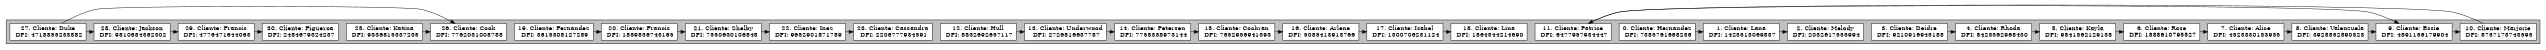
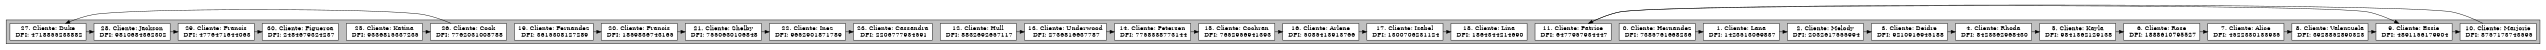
  digraph {
    node [fillcolor=white group=2 shape=box style=filled]
    n1 [label="0. Cliente: Hernandez\n DPI: 7385761668236"]
    n2 [label="1. Cliente: Lana\n DPI: 1423513069837"]
    n3 [label="2. Cliente: Melody\n DPI: 2032617555994"]
    n4 [label="3. Cliente: Deidre\n DPI: 9210916945188"]
    n5 [label="4. Cliente: Rhoda\n DPI: 8423362968430"]
    n6 [label="5. Cliente: Kayla\n DPI: 9841362129138"]
    n7 [label="6. Cliente: Rose\n DPI: 1888610795527"]
-   n8 [label="7. Cliente: Alice\n DPI: 4523330133935"]
+   n8 [label="7. Cliente: Alice\n DPI: 4522330133935"]
    n9 [label="8. Cliente: Valenzuela\n DPI: 3928852890323"]
    n10 [label="9. Cliente: Essie\n DPI: 4891156179904"]
    n11 [label="10. Cliente: Marjorie\n DPI: 8757173743595"]
    n12 [label="11. Cliente: Patrice\n DPI: 6477957934447"]
    n13 [label="12. Cliente: Hull\n DPI: 8832692657117"]
-   n14 [label="13. Cliente: Underwood\n DPI: 2726816637787"]
-   n15 [label="14. Cliente: Petersen\n DPI: 7758338973144"]
+   n14 [label="13. Cliente: Underwood\n DPI: 2736816637787"]
+   n15 [label="14. Cliente: Petersen\n DPI: 7758338773144"]
    n16 [label="15. Cliente: Cochran\n DPI: 7652956941393"]
    n17 [label="16. Cliente: Arlene\n DPI: 5085413913766"]
    n18 [label="17. Cliente: Isabel\n DPI: 1300706231124"]
    n19 [label="18. Cliente: Lina\n DPI: 1864344214690"]
    n20 [label="19. Cliente: Fernandez\n DPI: 3615308127289"]
    n21 [label="20. Cliente: Francis\n DPI: 1859836743165"]
    n22 [label="21. Cliente: Shelby\n DPI: 7550630106848"]
    n23 [label="22. Cliente: Inez\n DPI: 9652901871789"]
    n24 [label="23. Cliente: Cassandra\n DPI: 2206777934591"]
    n25 [label="25. Cliente: Katina\n DPI: 9336815337235"]
    n26 [label="26. Cliente: Cook\n DPI: 7762031008788"]
    n27 [label="27. Cliente: Duke\n DPI: 4718855233882"]
    n28 [label="28. Cliente: Jackson\n DPI: 9810684362302"]
    n29 [label="29. Cliente: Francis\n DPI: 4776471644063"]
    n30 [label="30. Cliente: Figueroa\n DPI: 2484679324237"]
    subgraph cluster_1 {
      bgcolor=gray
      subgraph sub_2 {
        bgcolor=gray
        rank=same
        n1
        n2
        n3
        n4
        n5
        n6
        n7
        n8
        n9
        n10
        n11
        n12
        n13
        n14
        n15
        n16
        n17
        n18
        n19
        n20
        n21
        n22
        n23
        n24
        n25
        n26
        n27
        n28
        n29
        n30
      }
    }
    n1 -> n2
    n2 -> n3
+   n3 -> n4
    n4 -> n5
    n5 -> n6
    n6 -> n7
    n7 -> n8
    n8 -> n9
    n9 -> n10
    n10 -> n11
    n11 -> n12
    n12 -> n10
    n13 -> n14
    n14 -> n15
    n15 -> n16
    n16 -> n17
    n17 -> n18
    n18 -> n19
    n20 -> n21
    n21 -> n22
    n22 -> n23
    n23 -> n24
    n25 -> n26
-   n27 -> n26
+   n26 -> n27
    n27 -> n28
    n28 -> n29
    n29 -> n30
  }
